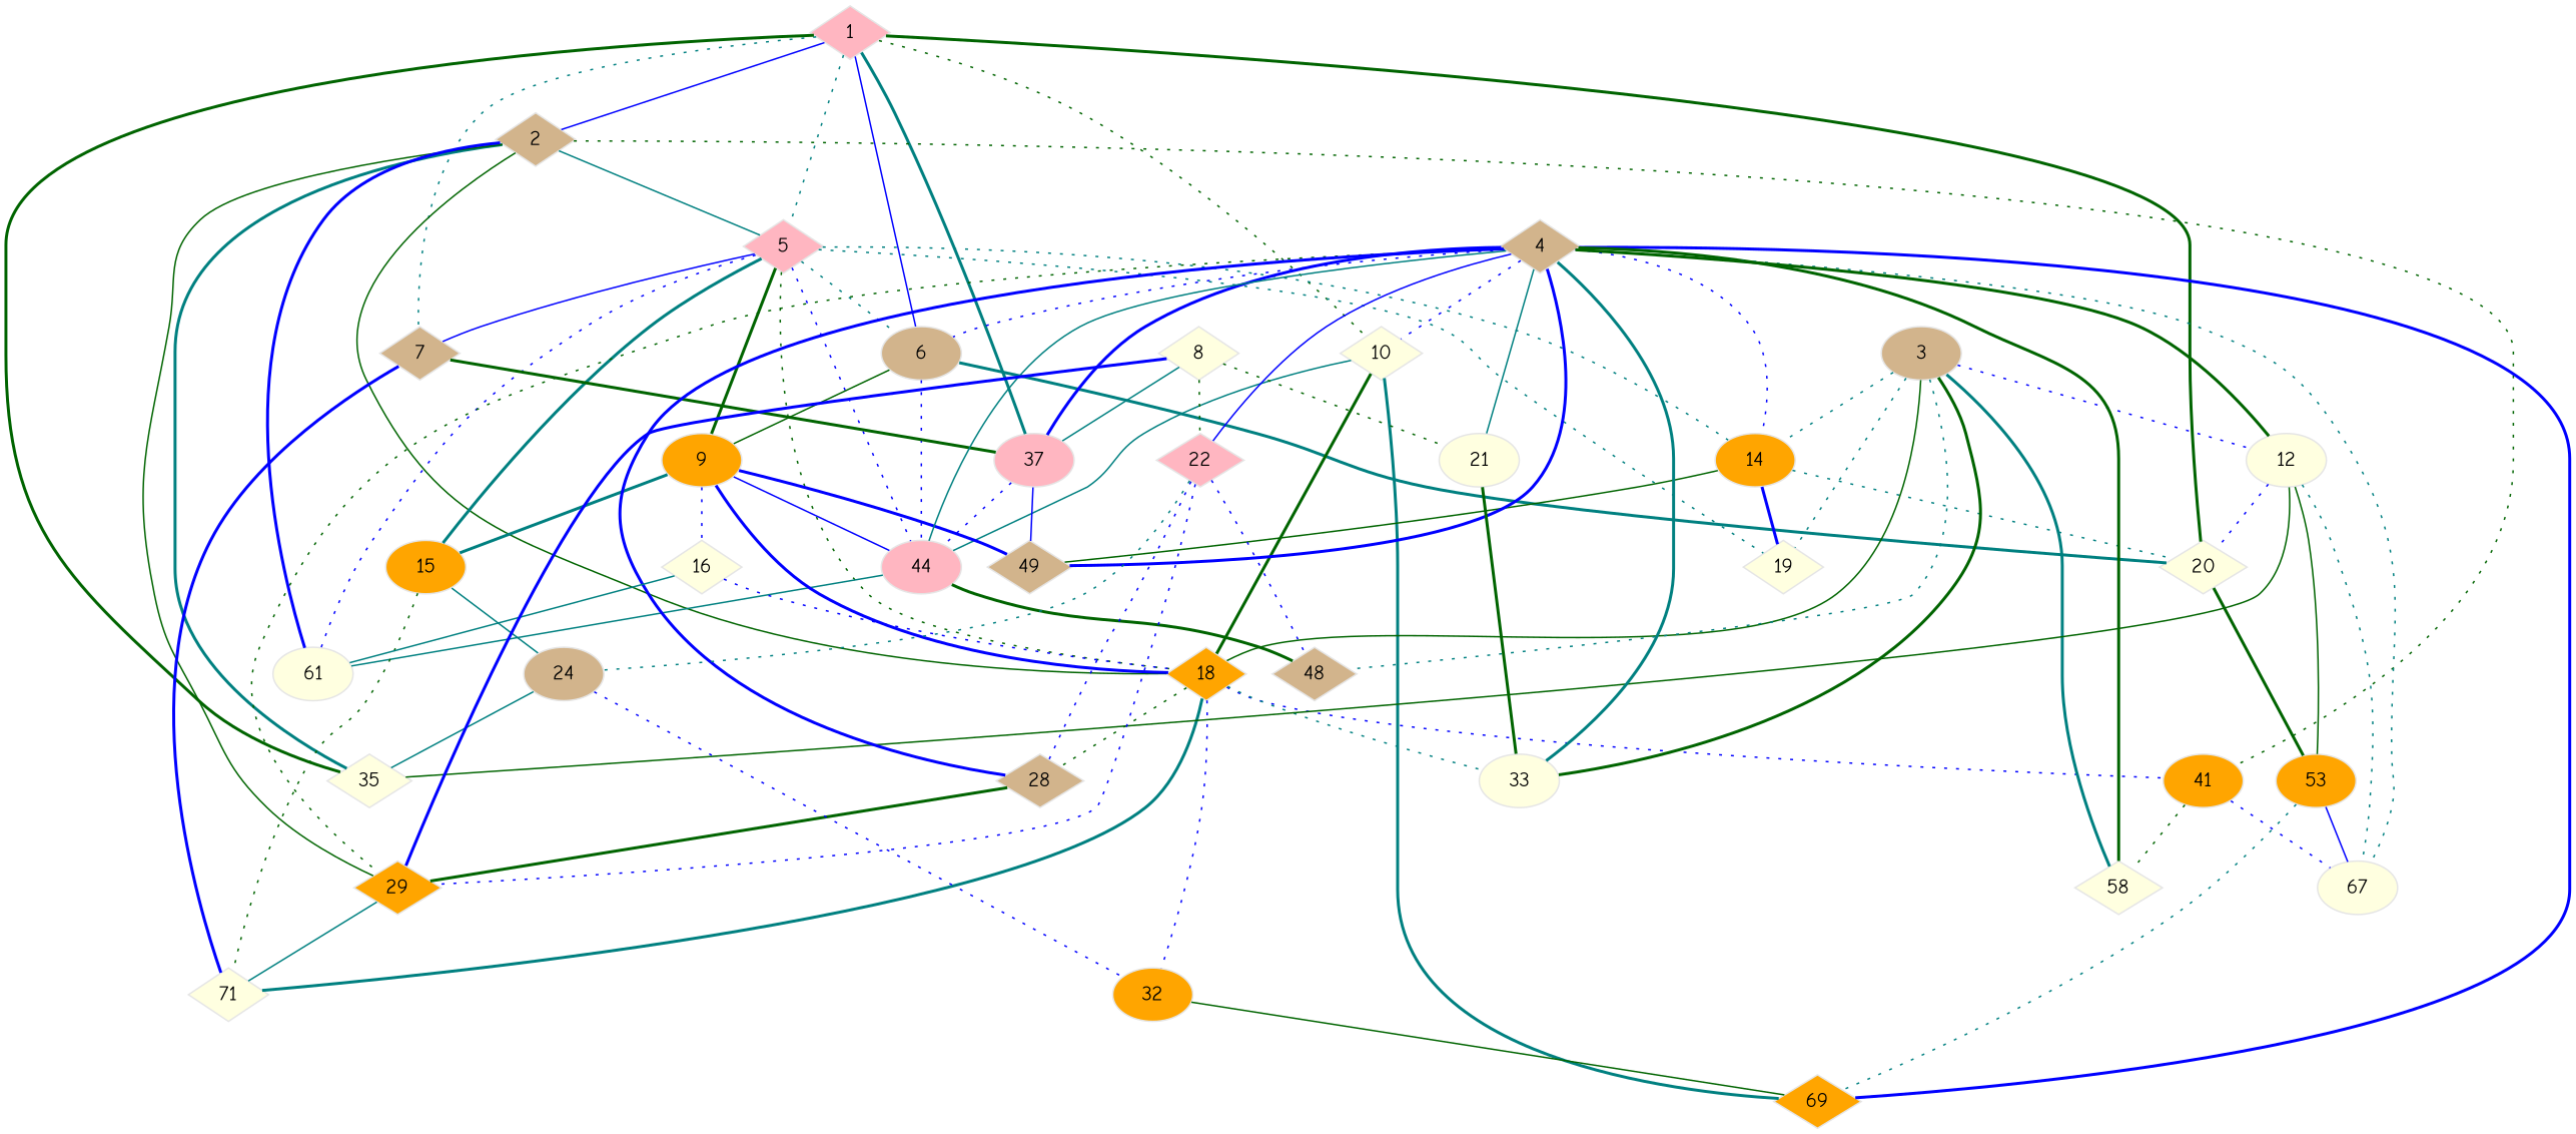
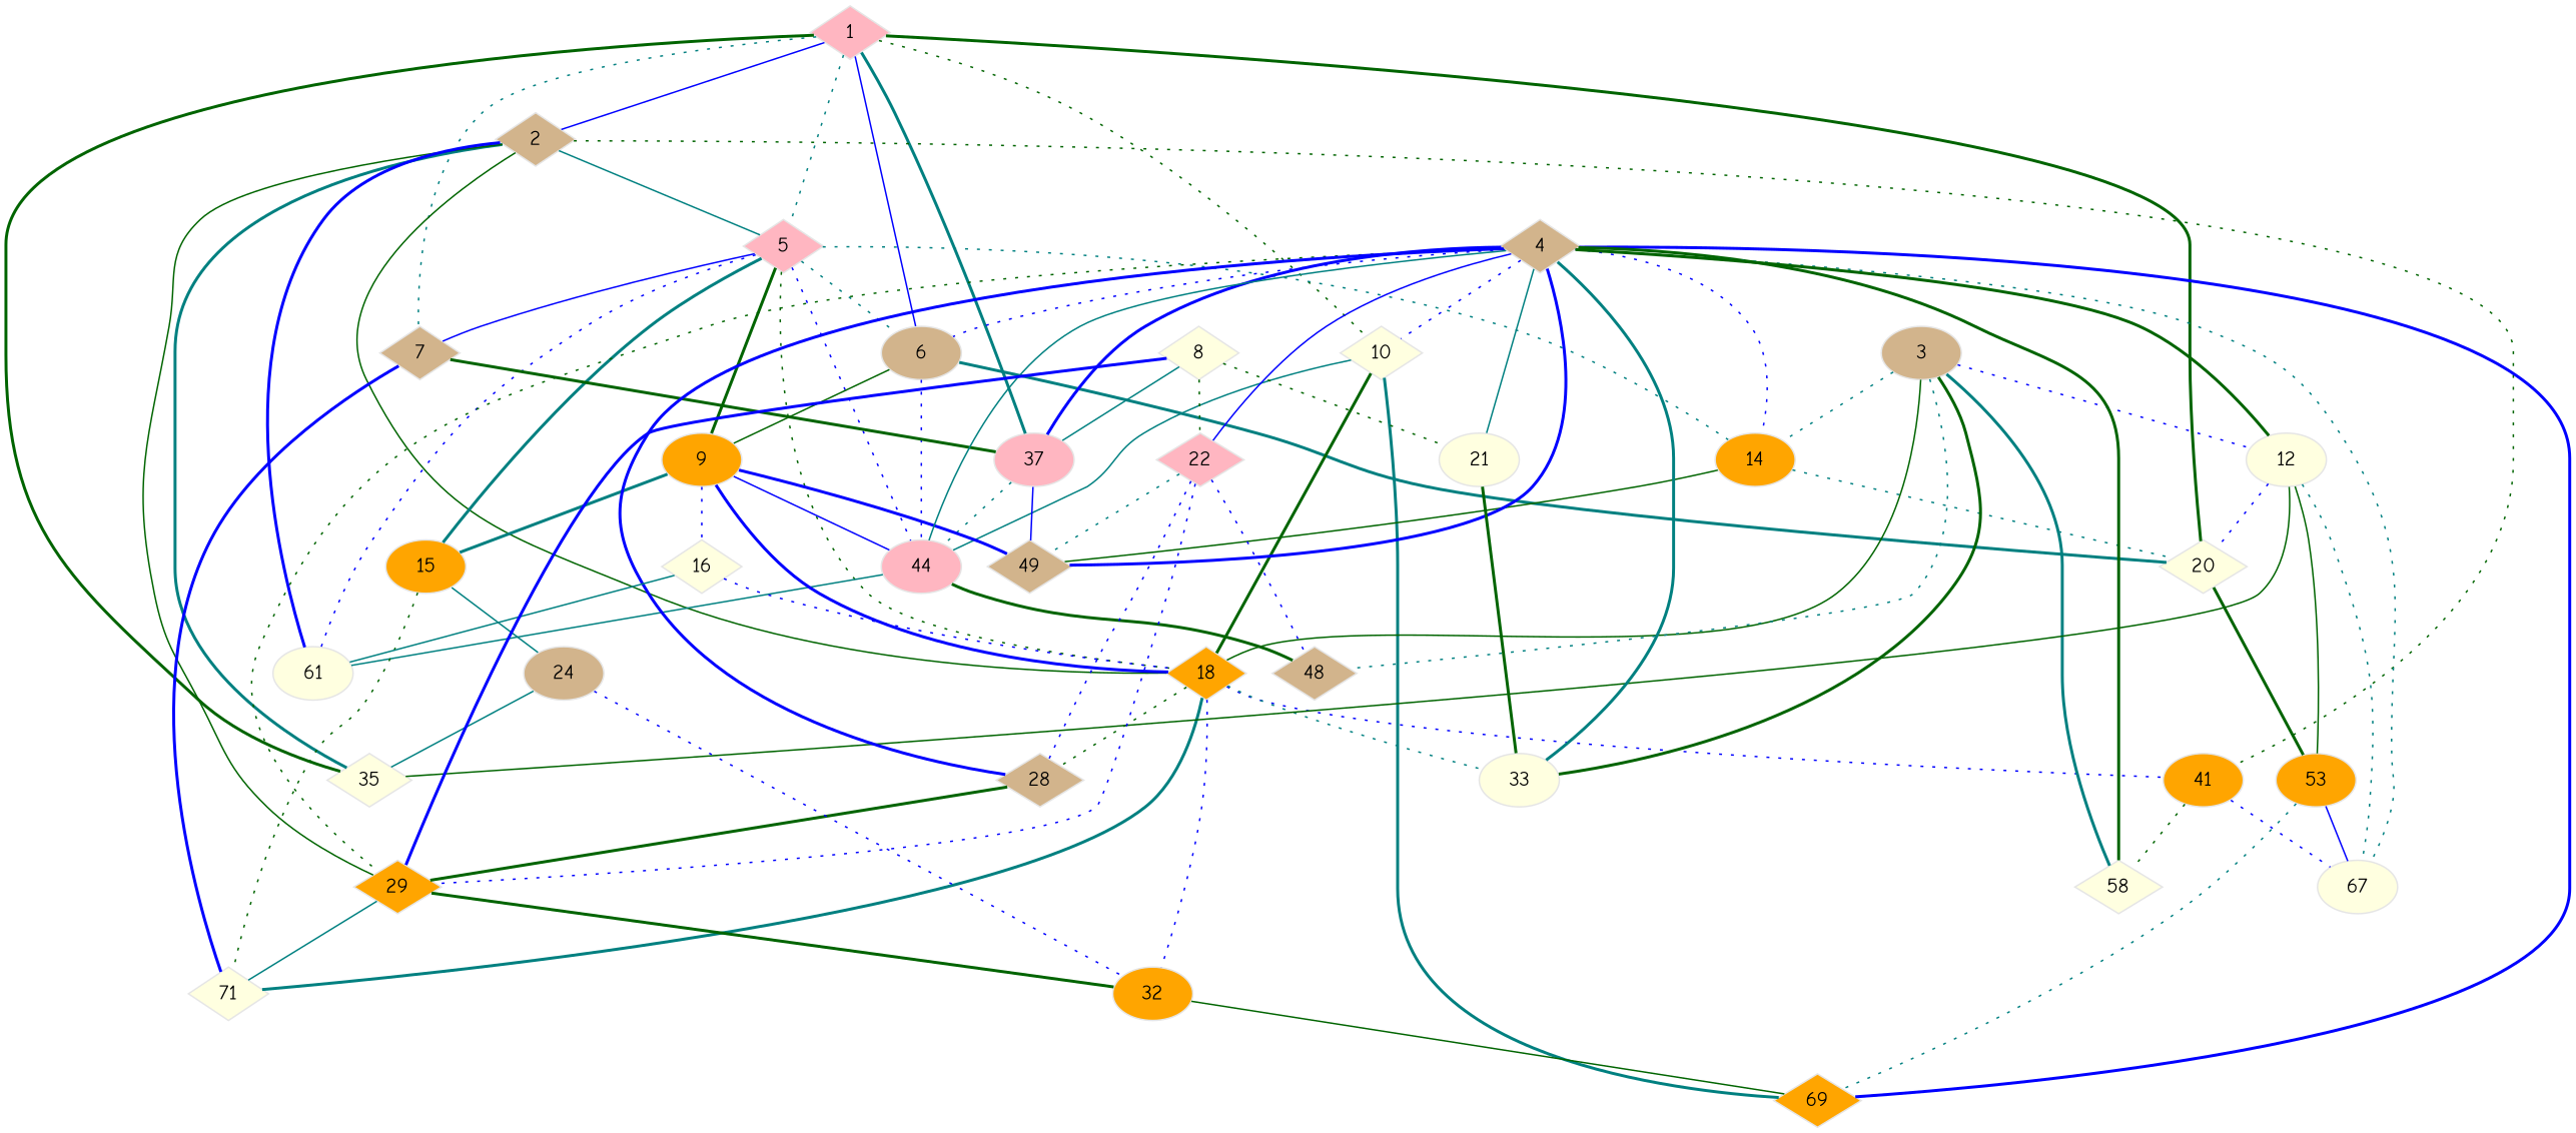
  graph {
    fontname="Comic Neue"
    node [color=gray90 fillcolor=lightyellow fontname="Comic Neue" shape=diamond style=filled]
    edge [color=blue fontname="Comic Neue" style=dotted]
    1 [fillcolor=lightpink super="+27"]
    2 [fillcolor=tan super="+43"]
    5 [fillcolor=lightpink super="+47+23"]
    6 [fillcolor=tan shape=ellipse super="+13"]
    7 [fillcolor=tan]
    10 [super="+46"]
    20 [super="+31"]
    35
    37 [fillcolor=lightpink shape=ellipse super="+56"]
    18 [fillcolor=orange super="+42+30+26"]
    29 [fillcolor=orange super="+65+38"]
    41 [fillcolor=orange shape=ellipse]
    61 [shape=ellipse]
    14 [fillcolor=orange shape=ellipse super="+36"]
-   19
    44 [fillcolor=lightpink shape=ellipse super="+63+70"]
    9 [fillcolor=orange shape=ellipse super="+40+34"]
    15 [fillcolor=orange shape=ellipse]
    71
    69 [fillcolor=orange]
    53 [fillcolor=orange shape=ellipse]
    49 [fillcolor=tan]
    33 [shape=ellipse]
    28 [fillcolor=tan]
    32 [fillcolor=orange shape=ellipse]
    58
    67 [shape=ellipse]
    3 [fillcolor=tan shape=ellipse super="+11+59"]
    12 [shape=ellipse super="+68"]
    48 [fillcolor=tan]
    4 [fillcolor=tan super="+25+39+17+60"]
    21 [shape=ellipse]
    22 [fillcolor=lightpink super="+54"]
    24 [fillcolor=tan shape=ellipse]
    16
    8
    1 -- 2 [style=solid weight=2]
    1 -- 5 [color=teal]
    1 -- 6 [style=solid]
    1 -- 7 [color=teal]
    1 -- 10 [color=darkgreen]
    1 -- 20 [color=darkgreen style=bold weight=2]
    1 -- 35 [color=darkgreen style=bold]
    1 -- 37 [color=teal style=bold]
    2 -- 5 [color=teal style=solid]
    2 -- 35 [color=teal style=bold]
    2 -- 18 [color=darkgreen style=solid]
    2 -- 29 [color=darkgreen style=solid]
    2 -- 41 [color=darkgreen]
    2 -- 61 [style=bold]
    5 -- 6 [color=teal]
    5 -- 7 [style=solid]
    5 -- 18 [color=darkgreen weight=2]
    5 -- 61
    5 -- 14 [color=teal]
-   5 -- 19 [color=teal]
    5 -- 44
    5 -- 9 [color=darkgreen style=bold]
    5 -- 15 [color=teal style=bold]
    6 -- 20 [color=teal style=bold]
    6 -- 44
    6 -- 9 [color=darkgreen style=solid]
    7 -- 37 [color=darkgreen style=bold]
    7 -- 71 [style=bold]
    10 -- 18 [color=darkgreen style=bold]
    10 -- 44 [color=teal style=solid]
    10 -- 69 [color=teal style=bold]
    20 -- 53 [color=darkgreen style=bold]
-   37 -- 44
+   37 -- 44 [color=teal]
    37 -- 49 [style=solid]
    18 -- 41
    18 -- 71 [color=teal style=bold]
    18 -- 33 [color=teal]
    18 -- 28 [color=darkgreen]
    18 -- 32
    29 -- 71 [color=teal style=solid]
+   29 -- 32 [color=darkgreen style=bold]
    41 -- 58 [color=darkgreen]
    41 -- 67
    14 -- 20 [color=teal]
-   14 -- 19 [style=bold]
    14 -- 49 [color=darkgreen style=solid]
    44 -- 61 [color=teal style=solid]
    44 -- 48 [color=darkgreen style=bold]
    9 -- 18 [style=bold]
    9 -- 44 [style=solid]
    9 -- 15 [color=teal style=bold]
    9 -- 49 [style=bold]
    9 -- 16 [weight=2]
    15 -- 71 [color=darkgreen]
    15 -- 24 [color=teal style=solid]
    53 -- 69 [color=teal]
    53 -- 67 [style=solid]
    28 -- 29 [color=darkgreen style=bold]
    32 -- 69 [color=darkgreen style=solid]
    3 -- 18 [color=darkgreen style=solid]
    3 -- 14 [color=teal]
-   3 -- 19 [color=teal weight=2]
    3 -- 33 [color=darkgreen style=bold]
    3 -- 58 [color=teal style=bold]
    3 -- 12
    3 -- 48 [color=teal]
    12 -- 20
    12 -- 35 [color=darkgreen style=solid]
    12 -- 53 [color=darkgreen style=solid]
    12 -- 67 [color=teal]
    4 -- 6
    4 -- 10 [weight=2]
    4 -- 37 [style=bold]
    4 -- 29 [color=darkgreen weight=2]
    4 -- 14
    4 -- 44 [color=teal style=solid]
    4 -- 69 [style=bold]
    4 -- 49 [style=bold]
    4 -- 33 [color=teal style=bold]
    4 -- 28 [style=bold]
    4 -- 58 [color=darkgreen style=bold weight=2]
    4 -- 67 [color=teal]
    4 -- 12 [color=darkgreen style=bold]
    4 -- 21 [color=teal style=solid weight=2]
    4 -- 22 [style=solid]
    21 -- 33 [color=darkgreen style=bold]
    22 -- 29
    22 -- 28
    22 -- 48
-   22 -- 24 [color=teal]
+   22 -- 49 [color=teal]
    24 -- 35 [color=teal style=solid]
    24 -- 32
    16 -- 18
    16 -- 61 [color=teal style=solid]
    8 -- 37 [color=teal style=solid]
    8 -- 29 [style=bold]
    8 -- 21 [color=darkgreen]
    8 -- 22 [color=darkgreen]
  }
